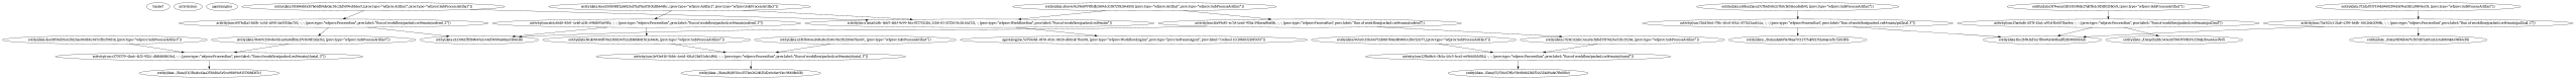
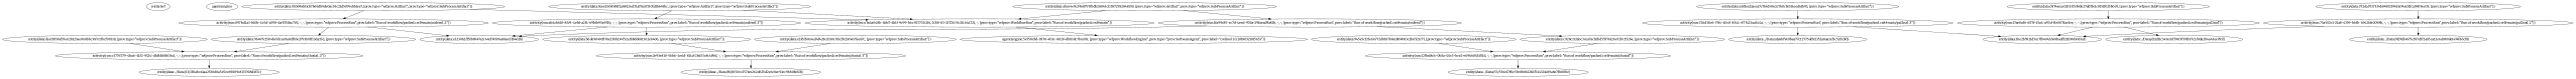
  digraph {
    fontname=Merriweather
    node [fontname=Merriweather]
    edge [fontname=Merriweather]
-   "entity(wf" [label="baa(wf"]
-   "activity(run"
+   "entity(wf"
    "agent(engine"
    "entity(data:dee1b558d35e62b123ae068bbc387c1fbcf96518, [prov:type=\"wfprov:SubProcessArtifact\"])"
    "activity(run:c3776779-4ba6-41f2-9324-dfd6b38f636d, -, -, [prov:type=\"wfprov:ProcessRun\", prov:label=\"Run of workflow/packed.cwl#main/clustal_2\"])"
    "entity(data:../Data/13/13babc41aa2530d0a5e5ec69809c8137198d167c)"
    "entity(data:8cee2508585f2a88126d72af9aa71501d1b645bc, [prov:type=\"wfprov:Artifact\", prov:type=\"wfprov:SubProcessArtifact\"])"
    "activity(run:ab4cb610-8fc9-4ebf-a2f4-69b1b95a951b, -, -, [prov:type=\"wfprov:ProcessRun\", prov:label=\"Run of workflow/packed.cwl#main/codeml_3\"])"
    "activity(run:7a6a048b-4bb7-4b1f-9c99-b6c927732026, 2018-03-21T20:56:28.644721, -, [prov:type=\"wfprov:WorkflowRun\", prov:label=\"Run of workflow/packed.cwl#main\"])"
    "entity(data:b6de9049d570e23bb134752a1bb6bb81562e8406, [prov:type=\"wfprov:SubProcessArtifact\"])"
    "entity(data:e323062ff5f88947e2c441f74596a88acd1b462b)"
    "agent(engine:5e758c8d-0370-4b3c-8020-db83dc7bce08, [prov:type=\"wfprov:WorkflowEngine\", prov:type=\"prov:SoftwareAgent\", prov:label=\"cwltool 1.0.20180321015651\"])"
    "activity(run:2e93e810-56b6-4e6d-814d-2b453c8c489d, -, -, [prov:type=\"wfprov:ProcessRun\", prov:label=\"Run of workflow/packed.cwl#main/clustal_3\"])"
    "entity(data:945e5c115e66772d0187b8e18b9083c2b6521c77, [prov:type=\"wfprov:SubProcessArtifact\"])"
    "activity(run:125bd8c6-0b3a-40c5-bce2-e6966045d51d, -, -, [prov:type=\"wfprov:ProcessRun\", prov:label=\"Run of workflow/packed.cwl#main/clustal\"])"
    "entity(data:../Data/53/536e1785e59c0b8612b2f744321489a8e7fb00be)"
    "activity(run:726d38c6-75fc-40c0-8344-877423aa344a, -, -, [prov:type=\"wfprov:ProcessRun\", prov:label=\"Run of workflow/packed.cwl#main/pal2nal_3\"])"
    "entity(data:../Data/ab/abf9e9baa77c12775dd92352a8aa1ef3c52613f6)"
    "entity(data:1be2b5921d5ce7fb4942668badff211b983683af)"
    "entity(data:c928c112abc3cea7acb2bd55576126e72bc152b4, [prov:type=\"wfprov:SubProcessArtifact\"])"
    "entity(data:../Data/f6/f650cc2571ee262d625d2e6c8ec91ec9880fe61b)"
    "activity(run:17ae0af6-d57f-45a4-a93d-f1e007fae3ee, -, -, [prov:type=\"wfprov:ProcessRun\", prov:label=\"Run of workflow/packed.cwl#main/pal2nal\"])"
    "entity(data:../Data/d1/d11c343ec6f5903759f187c2f0da2b4a43ee781f)"
    "entity(data:0574eeac021531539d627dd7fe1c0151f025b0c9, [prov:type=\"wfprov:SubProcessArtifact\"])"
    "activity(run:897bd2a1-b10b-4c5d-a590-da5351fac703, -, -, [prov:type=\"wfprov:ProcessRun\", prov:label=\"Run of workflow/packed.cwl#main/codeml_2\"])"
    "entity(data:96497c2504be7dcea9a0dfb3e2791693f13da15d, [prov:type=\"wfprov:SubProcessArtifact\"])"
    "entity(data:a18fea21aeca7c7b615062c7b0cb1516ced61b93, [prov:type=\"wfprov:SubProcessArtifact\"])"
    "entity(data:abce4e9c2968797f0db28043c115572782848159, [prov:type=\"wfprov:Artifact\", prov:type=\"wfprov:SubProcessArtifact\"])"
    "activity(run:1fa99c85-ec7d-4eed-97da-29faead9a81b, -, -, [prov:type=\"wfprov:ProcessRun\", prov:label=\"Run of workflow/packed.cwl#main/codeml\"])"
    "activity(run:73a502c1-21a8-4359-b6fb-49426fe2098b, -, -, [prov:type=\"wfprov:ProcessRun\", prov:label=\"Run of workflow/packed.cwl#main/pal2nal_2\"])"
    "entity(data:../Data/9f/9fd4675cf87d172a85ca12e6d089de1474f86cf8)"
    "entity(data:e2f6fb0c4ed4f428ccb30c91ccf82369e7fee67c, [prov:type=\"wfprov:SubProcessArtifact\"])"
    "entity(data:372da5737334b0493239411674a02fca5909ec05, [prov:type=\"wfprov:SubProcessArtifact\"])"
    "entity(data:7d0696181cb7b65db9de0ac55c21d5074ebb1ee7, [prov:type=\"wfprov:Artifact\", prov:type=\"wfprov:SubProcessArtifact\"])"
    "entity(data:dee1b558d35e62b123ae068bbc387c1fbcf96518, [prov:type=\"wfprov:SubProcessArtifact\"])" -> "activity(run:c3776779-4ba6-41f2-9324-dfd6b38f636d, -, -, [prov:type=\"wfprov:ProcessRun\", prov:label=\"Run of workflow/packed.cwl#main/clustal_2\"])" [relation="wasGeneratedBy(data:dee1b558d35e62b123ae068bbc387c1fbcf96518, run:c3776779-4ba6-41f2-9324-dfd6b38f636d, 2018-03-22T02:33:08.238937, [prov:role=\"wf:main/clustal_2/alignment\"])"]
    "activity(run:c3776779-4ba6-41f2-9324-dfd6b38f636d, -, -, [prov:type=\"wfprov:ProcessRun\", prov:label=\"Run of workflow/packed.cwl#main/clustal_2\"])" -> "entity(data:../Data/13/13babc41aa2530d0a5e5ec69809c8137198d167c)" [relation="used(run:c3776779-4ba6-41f2-9324-dfd6b38f636d, data:../Data/13/13babc41aa2530d0a5e5ec69809c8137198d167c, 2018-03-22T02:33:05.655079, [prov:role=\"clustal_2/multi_sequence\"])"]
    "entity(data:8cee2508585f2a88126d72af9aa71501d1b645bc, [prov:type=\"wfprov:Artifact\", prov:type=\"wfprov:SubProcessArtifact\"])" -> "activity(run:ab4cb610-8fc9-4ebf-a2f4-69b1b95a951b, -, -, [prov:type=\"wfprov:ProcessRun\", prov:label=\"Run of workflow/packed.cwl#main/codeml_3\"])" [relation="wasGeneratedBy(data:8cee2508585f2a88126d72af9aa71501d1b645bc, run:ab4cb610-8fc9-4ebf-a2f4-69b1b95a951b, 2018-03-22T04:59:17.790009, [prov:role=\"wf:main/codeml_3/results\"])"]
    "entity(data:8cee2508585f2a88126d72af9aa71501d1b645bc, [prov:type=\"wfprov:Artifact\", prov:type=\"wfprov:SubProcessArtifact\"])" -> "activity(run:7a6a048b-4bb7-4b1f-9c99-b6c927732026, 2018-03-21T20:56:28.644721, -, [prov:type=\"wfprov:WorkflowRun\", prov:label=\"Run of workflow/packed.cwl#main\"])" [relation="wasGeneratedBy(data:8cee2508585f2a88126d72af9aa71501d1b645bc, run:7a6a048b-4bb7-4b1f-9c99-b6c927732026, 2018-03-22T04:59:17.799388, [prov:role=\"wf:main/results\"])"]
    "activity(run:ab4cb610-8fc9-4ebf-a2f4-69b1b95a951b, -, -, [prov:type=\"wfprov:ProcessRun\", prov:label=\"Run of workflow/packed.cwl#main/codeml_3\"])" -> "entity(data:b6de9049d570e23bb134752a1bb6bb81562e8406, [prov:type=\"wfprov:SubProcessArtifact\"])" [relation="used(run:ab4cb610-8fc9-4ebf-a2f4-69b1b95a951b, data:b6de9049d570e23bb134752a1bb6bb81562e8406, 2018-03-22T04:29:08.162552, [prov:role=\"codeml_3/tree\"])"]
    "activity(run:ab4cb610-8fc9-4ebf-a2f4-69b1b95a951b, -, -, [prov:type=\"wfprov:ProcessRun\", prov:label=\"Run of workflow/packed.cwl#main/codeml_3\"])" -> "entity(data:e323062ff5f88947e2c441f74596a88acd1b462b)" [relation="used(run:ab4cb610-8fc9-4ebf-a2f4-69b1b95a951b, data:e323062ff5f88947e2c441f74596a88acd1b462b, 2018-03-22T04:29:08.162905, [prov:role=\"codeml_3/sequences\"])"]
    "activity(run:7a6a048b-4bb7-4b1f-9c99-b6c927732026, 2018-03-21T20:56:28.644721, -, [prov:type=\"wfprov:WorkflowRun\", prov:label=\"Run of workflow/packed.cwl#main\"])" -> "agent(engine:5e758c8d-0370-4b3c-8020-db83dc7bce08, [prov:type=\"wfprov:WorkflowEngine\", prov:type=\"prov:SoftwareAgent\", prov:label=\"cwltool 1.0.20180321015651\"])" [relation="wasAssociatedWith(run:7a6a048b-4bb7-4b1f-9c99-b6c927732026, engine:5e758c8d-0370-4b3c-8020-db83dc7bce08, wf:main)"]
    "entity(data:b6de9049d570e23bb134752a1bb6bb81562e8406, [prov:type=\"wfprov:SubProcessArtifact\"])" -> "activity(run:2e93e810-56b6-4e6d-814d-2b453c8c489d, -, -, [prov:type=\"wfprov:ProcessRun\", prov:label=\"Run of workflow/packed.cwl#main/clustal_3\"])" [relation="wasGeneratedBy(data:b6de9049d570e23bb134752a1bb6bb81562e8406, run:2e93e810-56b6-4e6d-814d-2b453c8c489d, 2018-03-22T04:29:06.038481, [prov:role=\"wf:main/clustal_3/guide_tree\"])"]
    "activity(run:2e93e810-56b6-4e6d-814d-2b453c8c489d, -, -, [prov:type=\"wfprov:ProcessRun\", prov:label=\"Run of workflow/packed.cwl#main/clustal_3\"])" -> "entity(data:../Data/f6/f650cc2571ee262d625d2e6c8ec91ec9880fe61b)" [relation="used(run:2e93e810-56b6-4e6d-814d-2b453c8c489d, data:../Data/f6/f650cc2571ee262d625d2e6c8ec91ec9880fe61b, 2018-03-22T04:29:04.461395, [prov:role=\"clustal_3/multi_sequence\"])"]
    "entity(data:945e5c115e66772d0187b8e18b9083c2b6521c77, [prov:type=\"wfprov:SubProcessArtifact\"])" -> "activity(run:125bd8c6-0b3a-40c5-bce2-e6966045d51d, -, -, [prov:type=\"wfprov:ProcessRun\", prov:label=\"Run of workflow/packed.cwl#main/clustal\"])" [relation="wasGeneratedBy(data:945e5c115e66772d0187b8e18b9083c2b6521c77, run:125bd8c6-0b3a-40c5-bce2-e6966045d51d, 2018-03-21T20:56:31.907080, [prov:role=\"wf:main/clustal/alignment\"])"]
    "activity(run:125bd8c6-0b3a-40c5-bce2-e6966045d51d, -, -, [prov:type=\"wfprov:ProcessRun\", prov:label=\"Run of workflow/packed.cwl#main/clustal\"])" -> "entity(data:../Data/53/536e1785e59c0b8612b2f744321489a8e7fb00be)" [relation="used(run:125bd8c6-0b3a-40c5-bce2-e6966045d51d, data:../Data/53/536e1785e59c0b8612b2f744321489a8e7fb00be, 2018-03-21T20:56:29.681114, [prov:role=\"clustal/multi_sequence\"])"]
    "activity(run:726d38c6-75fc-40c0-8344-877423aa344a, -, -, [prov:type=\"wfprov:ProcessRun\", prov:label=\"Run of workflow/packed.cwl#main/pal2nal_3\"])" -> "entity(data:../Data/ab/abf9e9baa77c12775dd92352a8aa1ef3c52613f6)" [relation="used(run:726d38c6-75fc-40c0-8344-877423aa344a, data:../Data/ab/abf9e9baa77c12775dd92352a8aa1ef3c52613f6, 2018-03-22T04:29:06.410551, [prov:role=\"pal2nal_3/nucleotides\"])"]
    "activity(run:726d38c6-75fc-40c0-8344-877423aa344a, -, -, [prov:type=\"wfprov:ProcessRun\", prov:label=\"Run of workflow/packed.cwl#main/pal2nal_3\"])" -> "entity(data:1be2b5921d5ce7fb4942668badff211b983683af)" [relation="used(run:726d38c6-75fc-40c0-8344-877423aa344a, data:1be2b5921d5ce7fb4942668badff211b983683af, 2018-03-22T04:29:06.410800, [prov:role=\"pal2nal_3/protein_alignment\"])"]
    "entity(data:c928c112abc3cea7acb2bd55576126e72bc152b4, [prov:type=\"wfprov:SubProcessArtifact\"])" -> "activity(run:125bd8c6-0b3a-40c5-bce2-e6966045d51d, -, -, [prov:type=\"wfprov:ProcessRun\", prov:label=\"Run of workflow/packed.cwl#main/clustal\"])" [relation="wasGeneratedBy(data:c928c112abc3cea7acb2bd55576126e72bc152b4, run:125bd8c6-0b3a-40c5-bce2-e6966045d51d, 2018-03-21T20:56:31.906950, [prov:role=\"wf:main/clustal/guide_tree\"])"]
    "activity(run:17ae0af6-d57f-45a4-a93d-f1e007fae3ee, -, -, [prov:type=\"wfprov:ProcessRun\", prov:label=\"Run of workflow/packed.cwl#main/pal2nal\"])" -> "entity(data:1be2b5921d5ce7fb4942668badff211b983683af)" [relation="used(run:17ae0af6-d57f-45a4-a93d-f1e007fae3ee, data:1be2b5921d5ce7fb4942668badff211b983683af, 2018-03-21T20:56:32.248482, [prov:role=\"pal2nal/protein_alignment\"])"]
    "activity(run:17ae0af6-d57f-45a4-a93d-f1e007fae3ee, -, -, [prov:type=\"wfprov:ProcessRun\", prov:label=\"Run of workflow/packed.cwl#main/pal2nal\"])" -> "entity(data:../Data/d1/d11c343ec6f5903759f187c2f0da2b4a43ee781f)" [relation="used(run:17ae0af6-d57f-45a4-a93d-f1e007fae3ee, data:../Data/d1/d11c343ec6f5903759f187c2f0da2b4a43ee781f, 2018-03-21T20:56:32.248251, [prov:role=\"pal2nal/nucleotides\"])"]
    "entity(data:0574eeac021531539d627dd7fe1c0151f025b0c9, [prov:type=\"wfprov:SubProcessArtifact\"])" -> "activity(run:17ae0af6-d57f-45a4-a93d-f1e007fae3ee, -, -, [prov:type=\"wfprov:ProcessRun\", prov:label=\"Run of workflow/packed.cwl#main/pal2nal\"])" [relation="wasGeneratedBy(data:0574eeac021531539d627dd7fe1c0151f025b0c9, run:17ae0af6-d57f-45a4-a93d-f1e007fae3ee, 2018-03-21T20:56:34.334063, [prov:role=\"wf:main/pal2nal/alignment\"])"]
    "activity(run:897bd2a1-b10b-4c5d-a590-da5351fac703, -, -, [prov:type=\"wfprov:ProcessRun\", prov:label=\"Run of workflow/packed.cwl#main/codeml_2\"])" -> "entity(data:e323062ff5f88947e2c441f74596a88acd1b462b)" [relation="used(run:897bd2a1-b10b-4c5d-a590-da5351fac703, data:e323062ff5f88947e2c441f74596a88acd1b462b, 2018-03-22T02:33:10.373535, [prov:role=\"codeml_2/sequences\"])"]
    "activity(run:897bd2a1-b10b-4c5d-a590-da5351fac703, -, -, [prov:type=\"wfprov:ProcessRun\", prov:label=\"Run of workflow/packed.cwl#main/codeml_2\"])" -> "entity(data:96497c2504be7dcea9a0dfb3e2791693f13da15d, [prov:type=\"wfprov:SubProcessArtifact\"])" [relation="used(run:897bd2a1-b10b-4c5d-a590-da5351fac703, data:96497c2504be7dcea9a0dfb3e2791693f13da15d, 2018-03-22T02:33:10.373184, [prov:role=\"codeml_2/tree\"])"]
    "entity(data:96497c2504be7dcea9a0dfb3e2791693f13da15d, [prov:type=\"wfprov:SubProcessArtifact\"])" -> "activity(run:c3776779-4ba6-41f2-9324-dfd6b38f636d, -, -, [prov:type=\"wfprov:ProcessRun\", prov:label=\"Run of workflow/packed.cwl#main/clustal_2\"])" [relation="wasGeneratedBy(data:96497c2504be7dcea9a0dfb3e2791693f13da15d, run:c3776779-4ba6-41f2-9324-dfd6b38f636d, 2018-03-22T02:33:08.238791, [prov:role=\"wf:main/clustal_2/guide_tree\"])"]
    "entity(data:a18fea21aeca7c7b615062c7b0cb1516ced61b93, [prov:type=\"wfprov:SubProcessArtifact\"])" -> "activity(run:726d38c6-75fc-40c0-8344-877423aa344a, -, -, [prov:type=\"wfprov:ProcessRun\", prov:label=\"Run of workflow/packed.cwl#main/pal2nal_3\"])" [relation="wasGeneratedBy(data:a18fea21aeca7c7b615062c7b0cb1516ced61b93, run:726d38c6-75fc-40c0-8344-877423aa344a, 2018-03-22T04:29:07.807902, [prov:role=\"wf:main/pal2nal_3/alignment\"])"]
    "entity(data:abce4e9c2968797f0db28043c115572782848159, [prov:type=\"wfprov:Artifact\", prov:type=\"wfprov:SubProcessArtifact\"])" -> "activity(run:7a6a048b-4bb7-4b1f-9c99-b6c927732026, 2018-03-21T20:56:28.644721, -, [prov:type=\"wfprov:WorkflowRun\", prov:label=\"Run of workflow/packed.cwl#main\"])" [relation="wasGeneratedBy(data:abce4e9c2968797f0db28043c115572782848159, run:7a6a048b-4bb7-4b1f-9c99-b6c927732026, 2018-03-22T04:59:17.792364, [prov:role=\"wf:main/results\"])"]
    "entity(data:abce4e9c2968797f0db28043c115572782848159, [prov:type=\"wfprov:Artifact\", prov:type=\"wfprov:SubProcessArtifact\"])" -> "activity(run:1fa99c85-ec7d-4eed-97da-29faead9a81b, -, -, [prov:type=\"wfprov:ProcessRun\", prov:label=\"Run of workflow/packed.cwl#main/codeml\"])" [relation="wasGeneratedBy(data:abce4e9c2968797f0db28043c115572782848159, run:1fa99c85-ec7d-4eed-97da-29faead9a81b, 2018-03-22T02:33:04.724574, [prov:role=\"wf:main/codeml/results\"])"]
    "activity(run:1fa99c85-ec7d-4eed-97da-29faead9a81b, -, -, [prov:type=\"wfprov:ProcessRun\", prov:label=\"Run of workflow/packed.cwl#main/codeml\"])" -> "entity(data:e323062ff5f88947e2c441f74596a88acd1b462b)" [relation="used(run:1fa99c85-ec7d-4eed-97da-29faead9a81b, data:e323062ff5f88947e2c441f74596a88acd1b462b, 2018-03-21T20:56:34.679481, [prov:role=\"codeml/sequences\"])"]
    "activity(run:1fa99c85-ec7d-4eed-97da-29faead9a81b, -, -, [prov:type=\"wfprov:ProcessRun\", prov:label=\"Run of workflow/packed.cwl#main/codeml\"])" -> "entity(data:c928c112abc3cea7acb2bd55576126e72bc152b4, [prov:type=\"wfprov:SubProcessArtifact\"])" [relation="used(run:1fa99c85-ec7d-4eed-97da-29faead9a81b, data:c928c112abc3cea7acb2bd55576126e72bc152b4, 2018-03-21T20:56:34.679253, [prov:role=\"codeml/tree\"])"]
    "activity(run:73a502c1-21a8-4359-b6fb-49426fe2098b, -, -, [prov:type=\"wfprov:ProcessRun\", prov:label=\"Run of workflow/packed.cwl#main/pal2nal_2\"])" -> "entity(data:1be2b5921d5ce7fb4942668badff211b983683af)" [relation="used(run:73a502c1-21a8-4359-b6fb-49426fe2098b, data:1be2b5921d5ce7fb4942668badff211b983683af, 2018-03-22T02:33:08.563288, [prov:role=\"pal2nal_2/protein_alignment\"])"]
    "activity(run:73a502c1-21a8-4359-b6fb-49426fe2098b, -, -, [prov:type=\"wfprov:ProcessRun\", prov:label=\"Run of workflow/packed.cwl#main/pal2nal_2\"])" -> "entity(data:../Data/9f/9fd4675cf87d172a85ca12e6d089de1474f86cf8)" [relation="used(run:73a502c1-21a8-4359-b6fb-49426fe2098b, data:../Data/9f/9fd4675cf87d172a85ca12e6d089de1474f86cf8, 2018-03-22T02:33:08.563006, [prov:role=\"pal2nal_2/nucleotides\"])"]
    "entity(data:e2f6fb0c4ed4f428ccb30c91ccf82369e7fee67c, [prov:type=\"wfprov:SubProcessArtifact\"])" -> "activity(run:2e93e810-56b6-4e6d-814d-2b453c8c489d, -, -, [prov:type=\"wfprov:ProcessRun\", prov:label=\"Run of workflow/packed.cwl#main/clustal_3\"])" [relation="wasGeneratedBy(data:e2f6fb0c4ed4f428ccb30c91ccf82369e7fee67c, run:2e93e810-56b6-4e6d-814d-2b453c8c489d, 2018-03-22T04:29:06.038613, [prov:role=\"wf:main/clustal_3/alignment\"])"]
    "entity(data:372da5737334b0493239411674a02fca5909ec05, [prov:type=\"wfprov:SubProcessArtifact\"])" -> "activity(run:73a502c1-21a8-4359-b6fb-49426fe2098b, -, -, [prov:type=\"wfprov:ProcessRun\", prov:label=\"Run of workflow/packed.cwl#main/pal2nal_2\"])" [relation="wasGeneratedBy(data:372da5737334b0493239411674a02fca5909ec05, run:73a502c1-21a8-4359-b6fb-49426fe2098b, 2018-03-22T02:33:10.063843, [prov:role=\"wf:main/pal2nal_2/alignment\"])"]
    "entity(data:7d0696181cb7b65db9de0ac55c21d5074ebb1ee7, [prov:type=\"wfprov:Artifact\", prov:type=\"wfprov:SubProcessArtifact\"])" -> "activity(run:7a6a048b-4bb7-4b1f-9c99-b6c927732026, 2018-03-21T20:56:28.644721, -, [prov:type=\"wfprov:WorkflowRun\", prov:label=\"Run of workflow/packed.cwl#main\"])" [relation="wasGeneratedBy(data:7d0696181cb7b65db9de0ac55c21d5074ebb1ee7, run:7a6a048b-4bb7-4b1f-9c99-b6c927732026, 2018-03-22T04:59:17.796938, [prov:role=\"wf:main/results\"])"]
    "entity(data:7d0696181cb7b65db9de0ac55c21d5074ebb1ee7, [prov:type=\"wfprov:Artifact\", prov:type=\"wfprov:SubProcessArtifact\"])" -> "activity(run:897bd2a1-b10b-4c5d-a590-da5351fac703, -, -, [prov:type=\"wfprov:ProcessRun\", prov:label=\"Run of workflow/packed.cwl#main/codeml_2\"])" [relation="wasGeneratedBy(data:7d0696181cb7b65db9de0ac55c21d5074ebb1ee7, run:897bd2a1-b10b-4c5d-a590-da5351fac703, 2018-03-22T04:29:03.545607, [prov:role=\"wf:main/codeml_2/results\"])"]
  }
